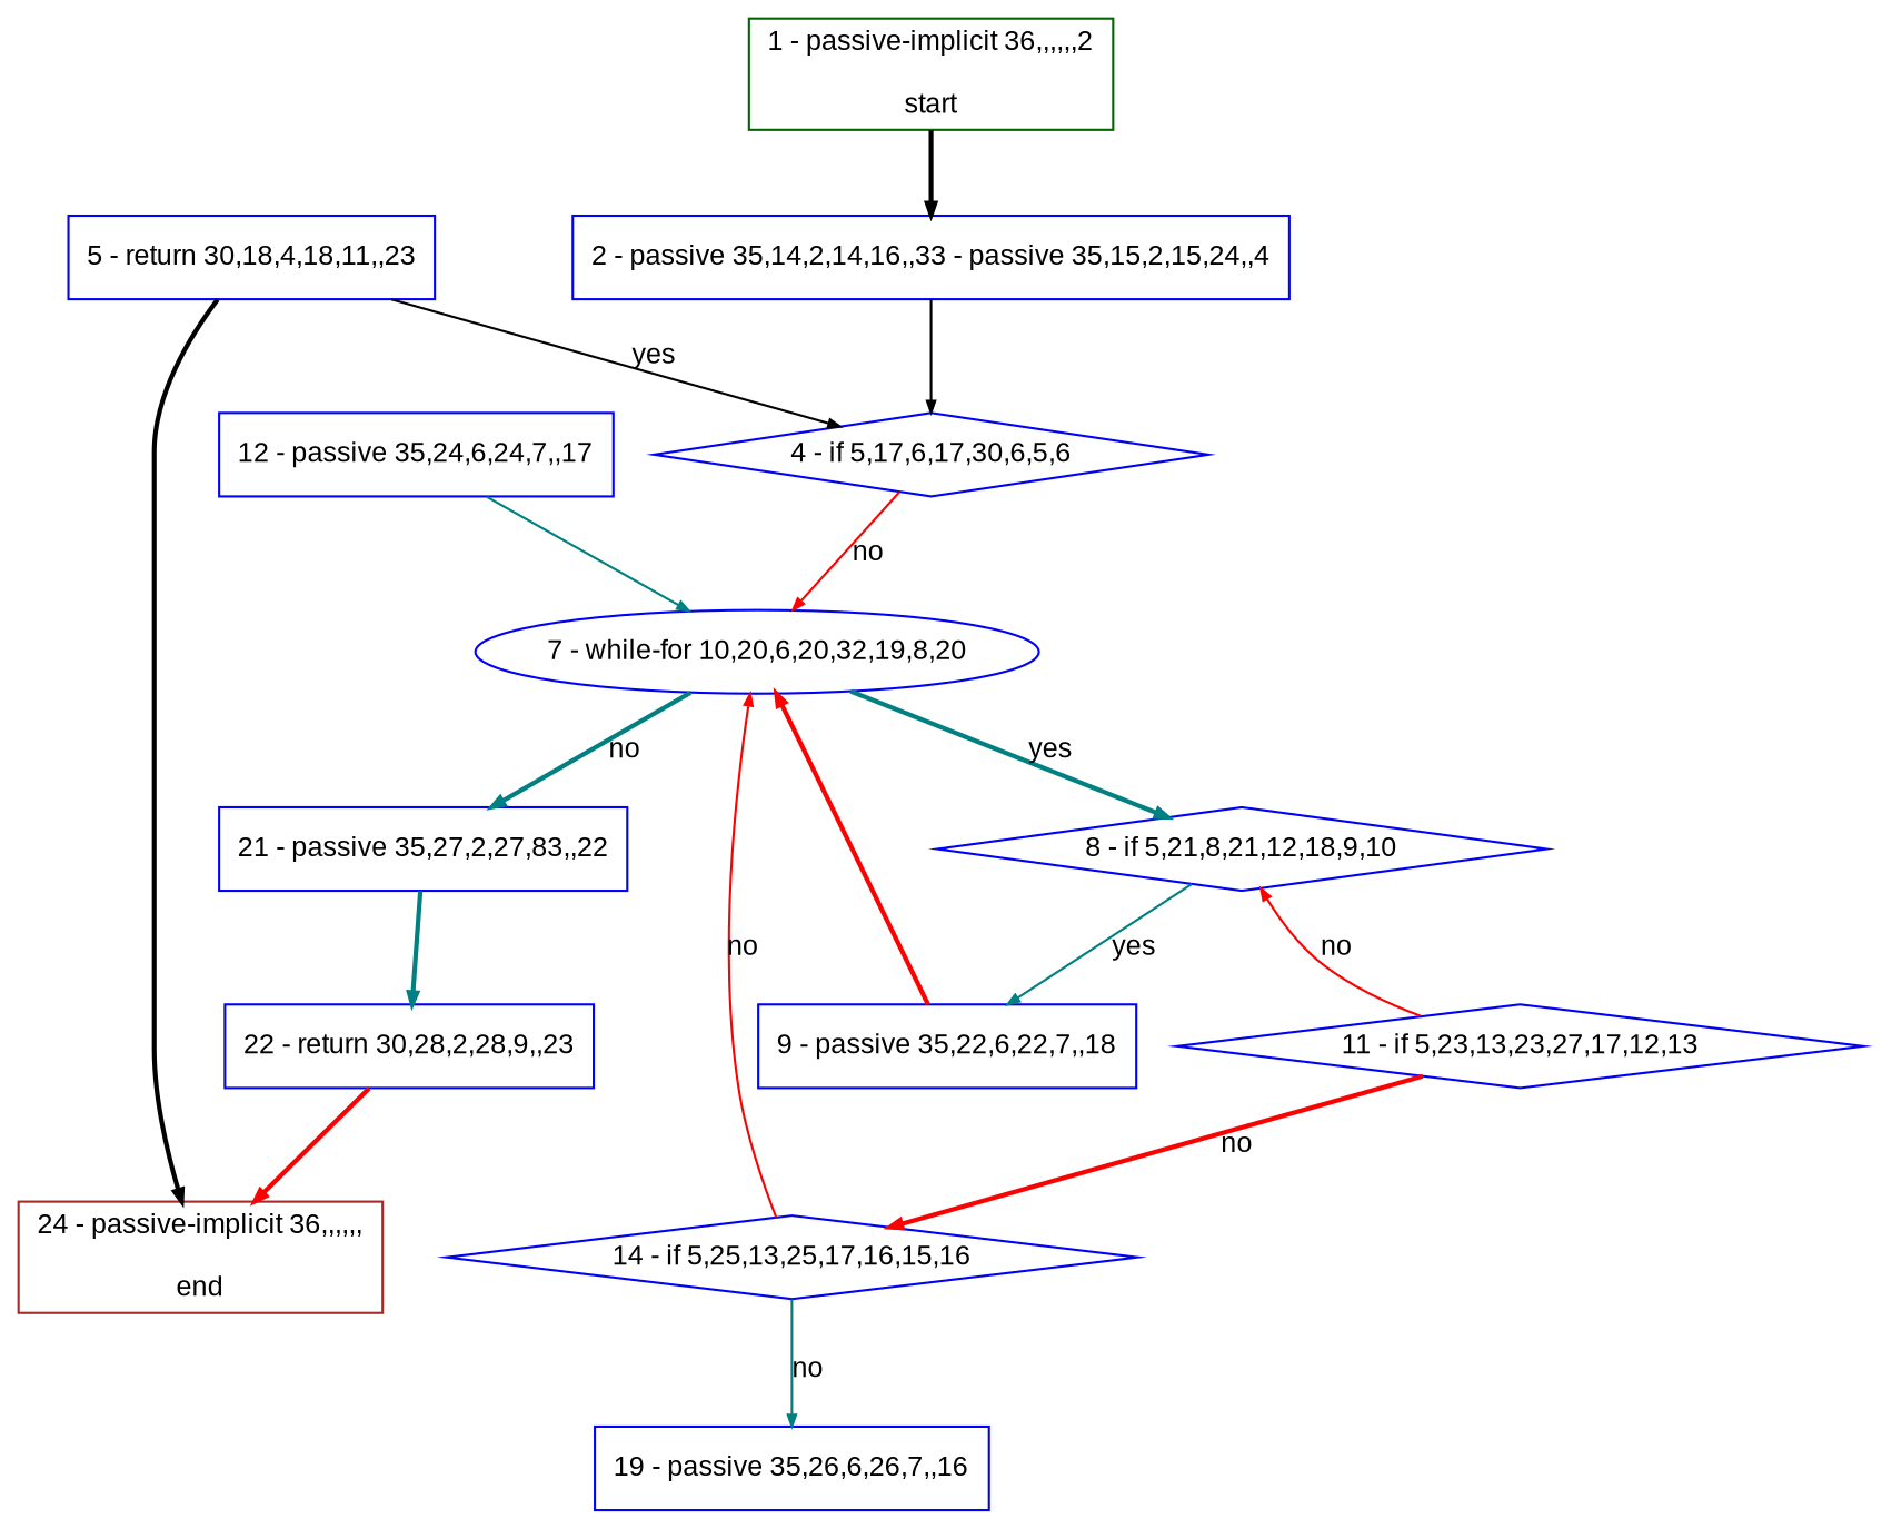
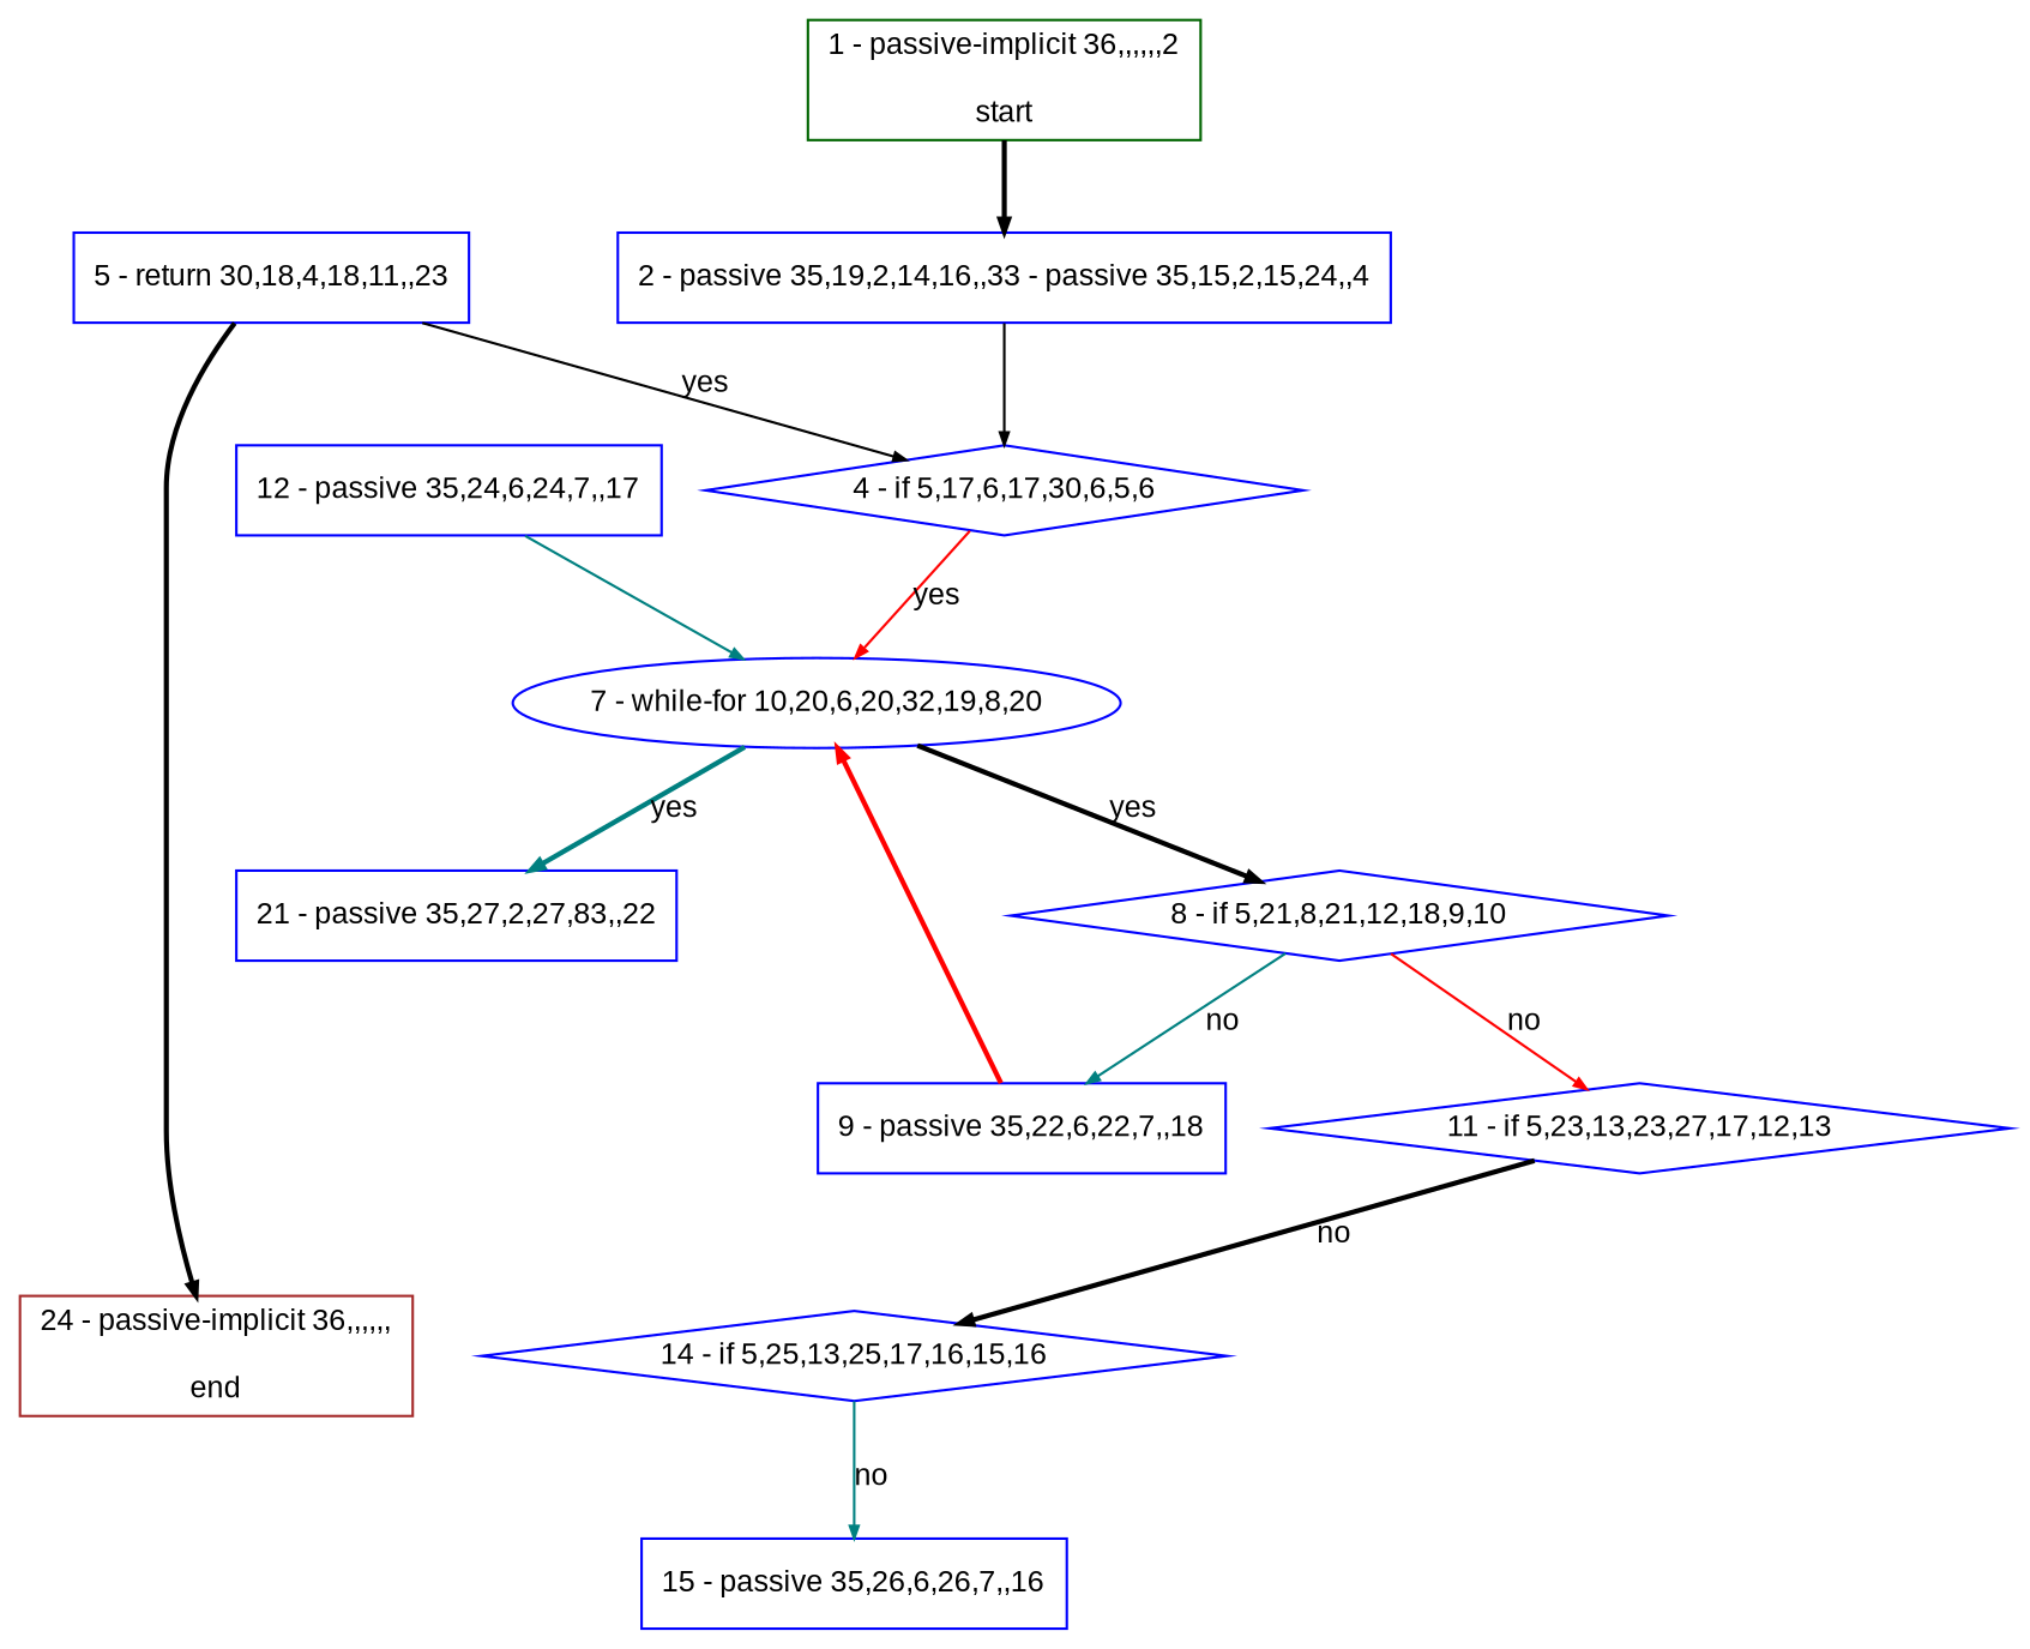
  digraph {
    bgcolor=white
    compound=true
    fillcolor="#FFFFCC"
    fontname=Arial
    fontsize=12
    pack=true
    packmode=clust
    style="rounded,filled"
    node [color="#0000ff" compound=true fillcolor="#ffffff" fixedsize=false fontname=Arial fontsize=12 node_initialized=no shape=box style=filled]
    edge [arrowhead=normal arrowsize=0.5 arrowtail=none color=red compound=true dir=forward fontcolor=black fontname=Arial fontsize=12 style=solid]
-   n1 [label="2 - passive 35,14,2,14,16,,33 - passive 35,15,2,15,24,,4"]
+   n1 [label="2 - passive 35,19,2,14,16,,33 - passive 35,15,2,15,24,,4"]
    n2 [label="4 - if 5,17,6,17,30,6,5,6" shape=diamond]
    n3 [label="7 - while-for 10,20,6,20,32,19,8,20" shape=oval]
    n4 [color="#006400" label="1 - passive-implicit 36,,,,,,2\n\nstart"]
    n5 [label="5 - return 30,18,4,18,11,,23"]
    n6 [color="#a52a2a" label="24 - passive-implicit 36,,,,,,\n\nend"]
    n7 [label="8 - if 5,21,8,21,12,18,9,10" shape=diamond]
    n8 [label="21 - passive 35,27,2,27,83,,22"]
    n9 [label="9 - passive 35,22,6,22,7,,18"]
    n10 [label="11 - if 5,23,13,23,27,17,12,13" shape=diamond]
-   n11 [label="22 - return 30,28,2,28,9,,23"]
    n12 [label="14 - if 5,25,13,25,17,16,15,16" shape=diamond]
    n13 [label="12 - passive 35,24,6,24,7,,17"]
-   n14 [label="19 - passive 35,26,6,26,7,,16"]
+   n14 [label="15 - passive 35,26,6,26,7,,16"]
    n1 -> n2 [color=black]
-   n2 -> n3 [label=no]
-   n3 -> n7 [color=teal label=yes style=bold]
-   n3 -> n8 [color=teal label=no style=bold]
+   n2 -> n3 [label=yes]
+   n3 -> n7 [color=black label=yes style=bold]
+   n3 -> n8 [color=teal label=yes style=bold]
    n4 -> n1 [color=black style=bold]
    n5 -> n2 [color=black label=yes]
    n5 -> n6 [color=black style=bold]
-   n7 -> n9 [color=teal label=yes]
-   n10 -> n7 [label=no]
-   n8 -> n11 [color=teal style=bold]
+   n7 -> n9 [color=teal label=no]
+   n7 -> n10 [label=no]
    n9 -> n3 [style=bold]
-   n10 -> n12 [label=no style=bold]
-   n11 -> n6 [style=bold]
-   n12 -> n3 [label=no]
+   n10 -> n12 [color=black label=no style=bold]
    n12 -> n14 [color=teal label=no]
    n13 -> n3 [color=teal]
  }
